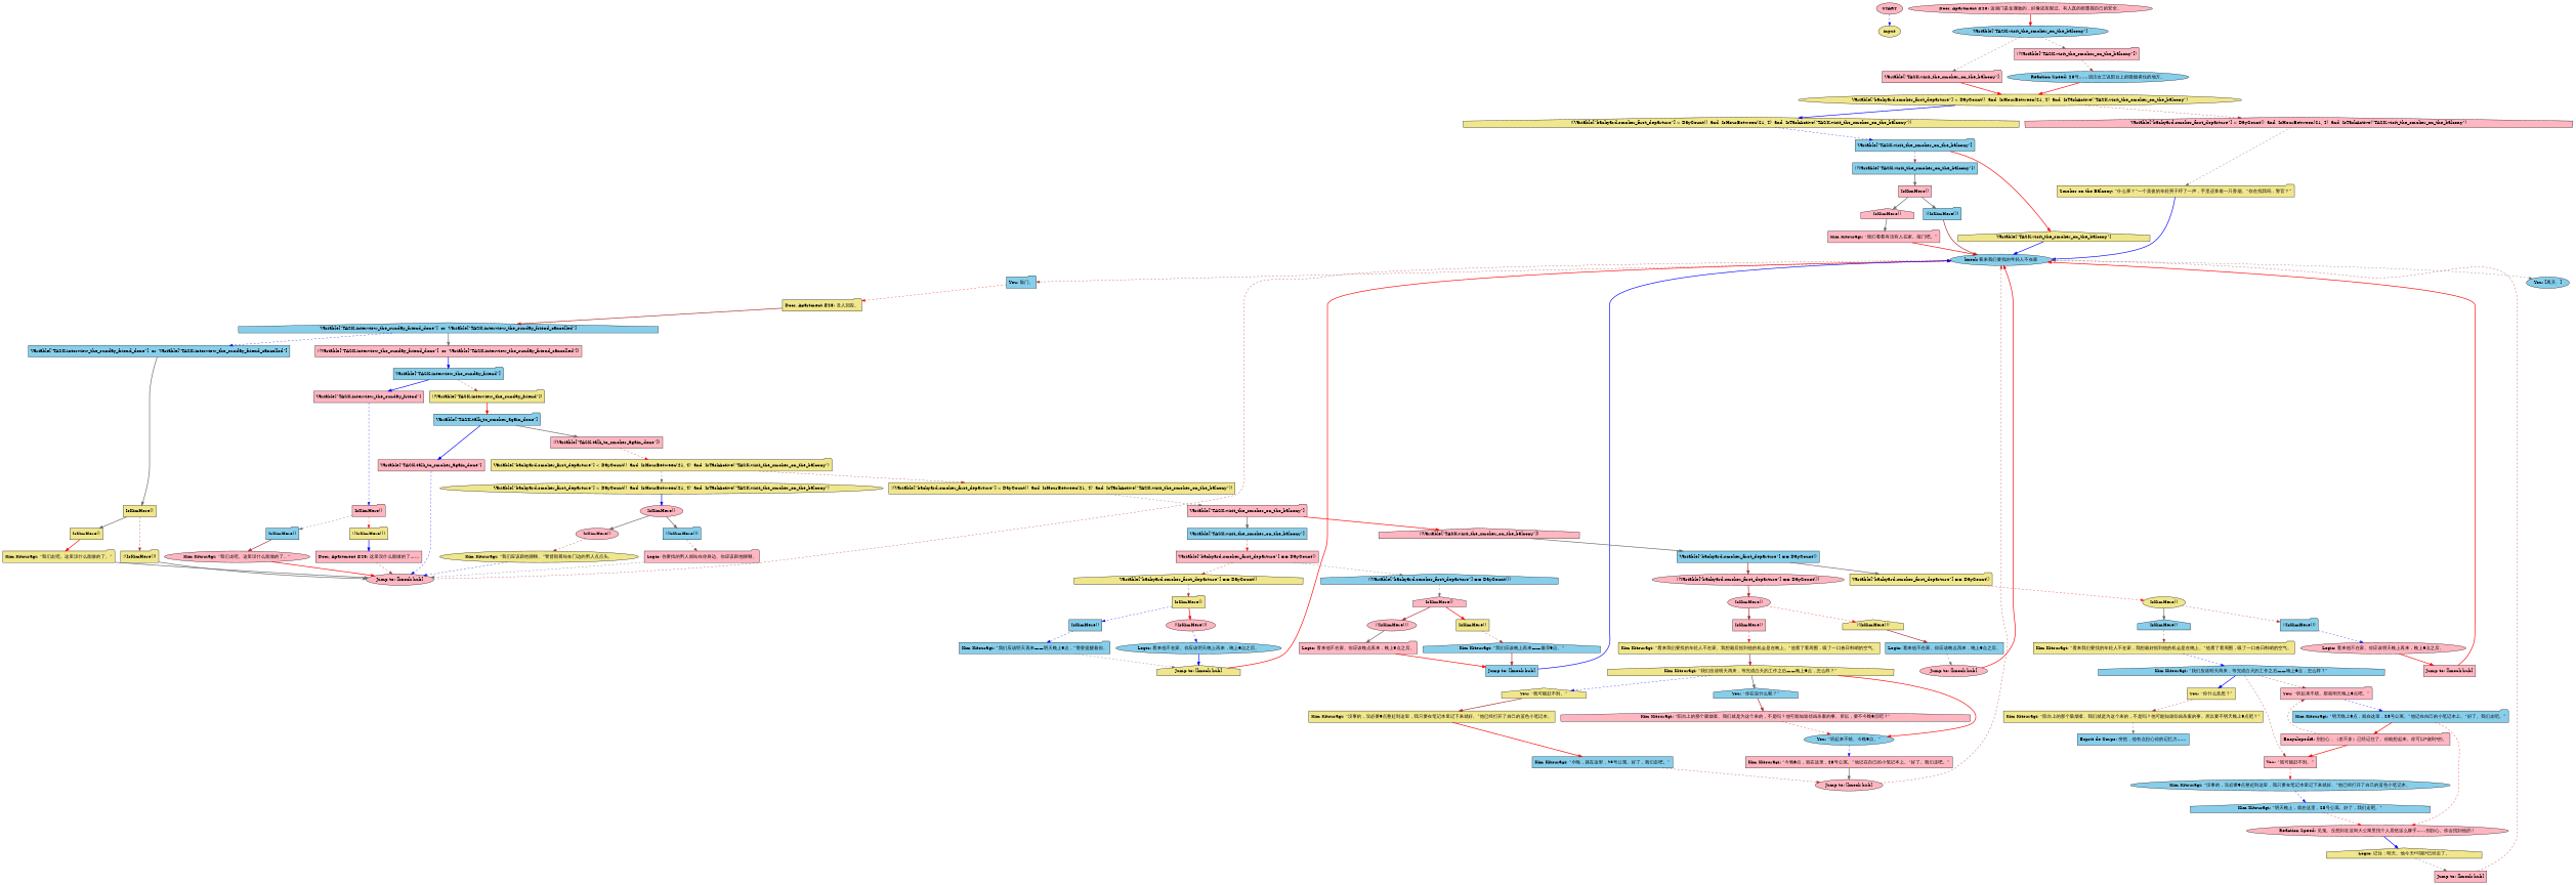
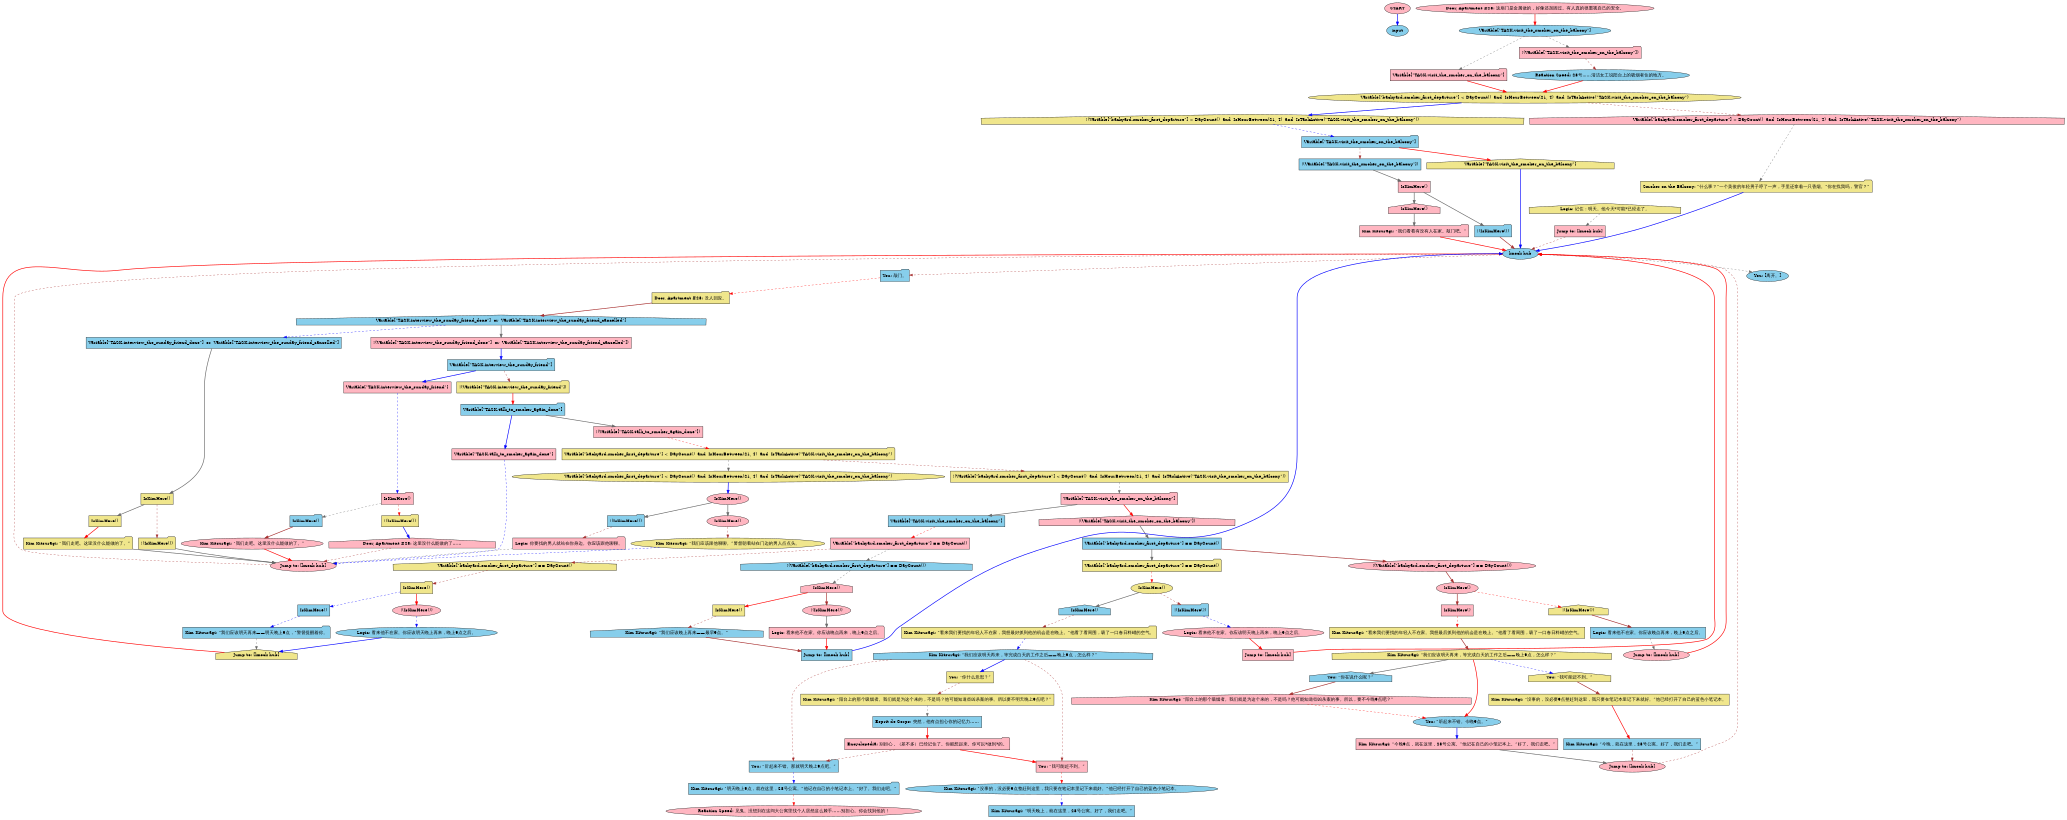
  digraph {
    node [fillcolor=lightpink shape=folder style=filled]
    edge [color=brown style=bold]
    n1 [label=START shape=ellipse]
-   n2 [fillcolor=khaki label=input shape=ellipse]
+   n2 [fillcolor=skyblue label=input shape=ellipse]
    n3 [label="Door, Apartment #28: 这扇门是金属做的，好像还加固过。有人真的很重视自己的安全。" shape=ellipse]
    n4 [fillcolor=skyblue label="Variable[\"TASK.visit_the_smoker_on_the_balcony\"]" shape=ellipse]
    n5 [label="Kim Kitsuragi: “我们看看有没有人在家。敲门吧。”"]
-   n6 [fillcolor=skyblue label="knock 看来我们要找的年轻人不在家" shape=ellipse]
+   n6 [fillcolor=skyblue label="knock hub" shape=ellipse]
    n7 [fillcolor=skyblue label="You: 敲门。"]
    n8 [fillcolor=skyblue label="You: [离开。]" shape=ellipse]
    n9 [label="Kim Kitsuragi: “阳台上的那个吸烟者。我们就是为这个来的，不是吗？他可能知道些凶杀案的事。所以，要不今晚9点吧？”" shape=house]
    n10 [fillcolor=skyblue label="You: “听起来不错。今晚9点。”" shape=ellipse]
    n11 [label="Kim Kitsuragi: “今晚9点，就在这里，28号公寓。”他记在自己的小笔记本上。“好了。我们走吧。”" shape=box]
    n12 [fillcolor=khaki label="IsKimHere()"]
    n13 [fillcolor=skyblue label="IsKimHere()" shape=box]
    n14 [label="!(IsKimHere())" shape=ellipse]
    n15 [fillcolor=skyblue label="Kim Kitsuragi: “我们应该明天再来——明天晚上9点，”警督提醒着你。"]
    n16 [fillcolor=skyblue label="Logic: 看来他不在家。你应该明天晚上再来，晚上9点之后。" shape=ellipse]
    n17 [fillcolor=khaki label="Jump to: [knock hub]" shape=house]
    n18 [label="Jump to: [knock hub]" shape=ellipse]
    n19 [fillcolor=skyblue label="Variable[\"TASK.interview_the_sunday_friend\"]"]
    n20 [label="Variable[\"TASK.interview_the_sunday_friend\"]" shape=box]
    n21 [fillcolor=khaki label="!(Variable[\"TASK.interview_the_sunday_friend\"])"]
    n22 [label="IsKimHere()"]
    n23 [fillcolor=skyblue label="Variable[\"TASK.talk_to_smoker_again_done\"]"]
    n24 [fillcolor=skyblue label="IsKimHere()"]
    n25 [fillcolor=khaki label="!(IsKimHere())"]
    n26 [label="Variable[\"TASK.talk_to_smoker_again_done\"]" shape=box]
    n27 [label="!(Variable[\"TASK.talk_to_smoker_again_done\"])" shape=box]
    n28 [label="Jump to: [knock hub]" shape=ellipse]
-   n29 [fillcolor=skyblue label="Kim Kitsuragi: “明天晚上，就在这里，28号公寓。好了，我们走吧。”" shape=house]
+   n29 [fillcolor=skyblue label="Kim Kitsuragi: “明天晚上，就在这里，28号公寓。好了，我们走吧。”" shape=box]
    n30 [label="Reaction Speed: 见鬼。没想到在这间大公寓里找个人居然这么棘手……别担心。你会找到他的！" shape=ellipse]
    n31 [fillcolor=khaki label="Logic: 记住：明天。他今天*可能*已经走了。" shape=house]
    n32 [fillcolor=khaki label="You: “我可能赶不到。”" shape=house]
    n33 [fillcolor=khaki label="Kim Kitsuragi: “没事的，没必要9点整赶到这里，我只要在笔记本里记下来就好。”他已经打开了自己的蓝色小笔记本。" shape=box]
    n34 [fillcolor=skyblue label="Kim Kitsuragi: “今晚，就在这里，28号公寓。好了，我们走吧。”" shape=box]
    n35 [label="Jump to: [knock hub]" shape=box]
    n36 [fillcolor=khaki label="IsKimHere()" shape=box]
    n37 [fillcolor=khaki label="IsKimHere()" shape=box]
    n38 [fillcolor=khaki label="!(IsKimHere())"]
    n39 [fillcolor=khaki label="Kim Kitsuragi: “我们走吧。这里没什么能做的了。”"]
    n40 [label="Jump to: [knock hub]" shape=ellipse]
    n41 [fillcolor=khaki label="Door, Apartment #28: 没人回应。"]
    n42 [fillcolor=skyblue label="Variable[\"TASK.interview_the_sunday_friend_done\"]  or  Variable[\"TASK.interview_the_sunday_friend_cancelled\"]" shape=house]
    n43 [fillcolor=skyblue label="Variable[\"TASK.interview_the_sunday_friend_done\"]  or  Variable[\"TASK.interview_the_sunday_friend_cancelled\"]" shape=box]
    n44 [label="!(Variable[\"TASK.interview_the_sunday_friend_done\"]  or  Variable[\"TASK.interview_the_sunday_friend_cancelled\"])" shape=box]
    n45 [label="Variable[\"backyard.smoker_first_departure\"] == DayCount()" shape=box]
    n46 [fillcolor=khaki label="Variable[\"backyard.smoker_first_departure\"] == DayCount()" shape=house]
    n47 [fillcolor=skyblue label="!(Variable[\"backyard.smoker_first_departure\"] == DayCount())" shape=house]
    n48 [label="IsKimHere()" shape=house]
    n49 [fillcolor=khaki label="IsKimHere()" shape=box]
    n50 [label="!(IsKimHere())" shape=ellipse]
    n51 [fillcolor=skyblue label="Esprit de Corps: 突然，他有点担心你的记忆力……" shape=box]
    n52 [label="Encyclopedia: 别担心，（差不多）已经记住了。你能想起来。你可以*做到*的。"]
-   n53 [label="You: “听起来不错。那就明天晚上9点吧。”"]
+   n53 [fillcolor=skyblue label="You: “听起来不错。那就明天晚上9点吧。”"]
    n54 [label="You: “我可能赶不到。”" shape=box]
    n55 [fillcolor=skyblue label="Kim Kitsuragi: “没事的，没必要9点整赶到这里，我只要在笔记本里记下来就好。”他已经打开了自己的蓝色小笔记本。" shape=ellipse]
    n56 [fillcolor=skyblue label="You: “你在说什么呢？”" shape=house]
    n57 [label="Kim Kitsuragi: “我们走吧。这里没什么能做的了。”" shape=ellipse]
-   n58 [label="Door, Apartment #28: 这里没什么能做的了……" shape=box]
+   n58 [label="Door, Apartment #28: 这里没什么能做的了……" shape=house]
    n59 [fillcolor=khaki label="Smoker on the Balcony: “什么事？”一个英俊的年轻男子哼了一声，手里还拿着一只香烟。“你在找我吗，警官？”"]
    n60 [fillcolor=skyblue label="Logic: 看来他不在家。你应该晚点再来，晚上9点之后。" shape=box]
    n61 [label="Logic: 看来他不在家。你应该晚点再来，晚上9点之后。"]
    n62 [fillcolor=skyblue label="Jump to: [knock hub]" shape=box]
    n63 [label="Logic: 你要找的男人就站在你身边。你应该跟他聊聊。"]
    n64 [fillcolor=khaki label="Variable[\"backyard.smoker_first_departure\"] < DayCount()  and  IsHourBetween(21, 4)  and  IsTaskActive(\"TASK.visit_the_smoker_on_the_balcony\")" shape=ellipse]
    n65 [label="Variable[\"backyard.smoker_first_departure\"] < DayCount()  and  IsHourBetween(21, 4)  and  IsTaskActive(\"TASK.visit_the_smoker_on_the_balcony\")" shape=house]
    n66 [fillcolor=khaki label="!(Variable[\"backyard.smoker_first_departure\"] < DayCount()  and  IsHourBetween(21, 4)  and  IsTaskActive(\"TASK.visit_the_smoker_on_the_balcony\"))" shape=house]
    n67 [fillcolor=skyblue label="Variable[\"TASK.visit_the_smoker_on_the_balcony\"]"]
    n68 [fillcolor=khaki label="Variable[\"TASK.visit_the_smoker_on_the_balcony\"]" shape=house]
    n69 [fillcolor=skyblue label="!(Variable[\"TASK.visit_the_smoker_on_the_balcony\"])" shape=box]
    n70 [fillcolor=khaki label="Variable[\"backyard.smoker_first_departure\"] < DayCount()  and  IsHourBetween(21, 4)  and  IsTaskActive(\"TASK.visit_the_smoker_on_the_balcony\")"]
    n71 [fillcolor=khaki label="Variable[\"backyard.smoker_first_departure\"] < DayCount()  and  IsHourBetween(21, 4)  and  IsTaskActive(\"TASK.visit_the_smoker_on_the_balcony\")" shape=ellipse]
    n72 [fillcolor=khaki label="!(Variable[\"backyard.smoker_first_departure\"] < DayCount()  and  IsHourBetween(21, 4)  and  IsTaskActive(\"TASK.visit_the_smoker_on_the_balcony\"))" shape=box]
    n73 [fillcolor=khaki label="Kim Kitsuragi: “看来我们要找的年轻人不在家，我想最好抓到他的机会是在晚上。”他看了看周围，吸了一口春日料峭的空气。"]
    n74 [fillcolor=skyblue label="Kim Kitsuragi: “我们应该明天再来，等完成白天的工作之后——晚上9点，怎么样？”" shape=house]
    n75 [fillcolor=khaki label="You: “你什么意思？”" shape=box]
    n76 [fillcolor=skyblue label="Kim Kitsuragi: “明天晚上9点，就在这里，28号公寓。”他记在自己的小笔记本上。“好了。我们走吧。”"]
    n77 [fillcolor=skyblue label="Variable[\"backyard.smoker_first_departure\"] == DayCount()" shape=box]
    n78 [fillcolor=khaki label="Variable[\"backyard.smoker_first_departure\"] == DayCount()"]
    n79 [label="!(Variable[\"backyard.smoker_first_departure\"] == DayCount())" shape=ellipse]
    n80 [fillcolor=khaki label="IsKimHere()" shape=ellipse]
    n81 [label="IsKimHere()" shape=ellipse]
    n82 [fillcolor=skyblue label="IsKimHere()" shape=house]
    n83 [fillcolor=skyblue label="!(IsKimHere())"]
    n84 [label="IsKimHere()" shape=box]
    n85 [fillcolor=khaki label="!(IsKimHere())" shape=house]
    n86 [fillcolor=khaki label="Kim Kitsuragi: “阳台上的那个吸烟者。我们就是为这个来的，不是吗？他可能知道些凶杀案的事。所以要不明天晚上9点吧？”" shape=box]
    n87 [fillcolor=khaki label="Kim Kitsuragi: “我们应该跟他聊聊。”警督朝着站在门边的男人点点头。" shape=ellipse]
    n88 [label="Jump to: [knock hub]" shape=box]
    n89 [label="Variable[\"TASK.visit_the_smoker_on_the_balcony\"]"]
    n90 [label="!(Variable[\"TASK.visit_the_smoker_on_the_balcony\"])"]
    n91 [fillcolor=khaki label="Kim Kitsuragi: “我们应该明天再来，等完成白天的工作之后——晚上9点，怎么样？”" shape=house]
    n92 [fillcolor=skyblue label="Reaction Speed: 28号……清洁女工说阳台上的吸烟者住的地方。" shape=ellipse]
    n93 [label="IsKimHere()" shape=ellipse]
    n94 [label="Variable[\"TASK.visit_the_smoker_on_the_balcony\"]"]
    n95 [label="IsKimHere()" shape=ellipse]
    n96 [fillcolor=skyblue label="!(IsKimHere())"]
    n97 [fillcolor=skyblue label="Variable[\"TASK.visit_the_smoker_on_the_balcony\"]" shape=box]
    n98 [label="!(Variable[\"TASK.visit_the_smoker_on_the_balcony\"])" shape=house]
    n99 [label="IsKimHere()" shape=box]
    n100 [label="IsKimHere()" shape=house]
    n101 [fillcolor=skyblue label="!(IsKimHere())"]
    n102 [fillcolor=skyblue label="Kim Kitsuragi: “我们应该晚上再来——最早9点。”" shape=house]
    n103 [fillcolor=khaki label="Kim Kitsuragi: “看来我们要找的年轻人不在家。我想最后抓到他的机会是在晚上。”他看了看周围，吸了一口春日料峭的空气。" shape=box]
    n104 [label="Logic: 看来他不在家。你应该明天晚上再来，晚上9点之后。" shape=ellipse]
-   n1 -> n2 [color=blue style=dashed]
+   n1 -> n2 [color=blue]
    n3 -> n4 [color=red]
    n4 -> n89 [color=gray40 style=dashed]
    n4 -> n90 [color=gray40 style=dashed]
    n5 -> n6 [color=red]
    n6 -> n7 [style=dashed]
    n6 -> n8 [color=gray40 style=dashed]
    n7 -> n41 [color=red style=dashed]
    n9 -> n10 [color=red style=dashed]
-   n10 -> n11 [color=blue style=dashed]
+   n10 -> n11 [color=blue]
    n11 -> n18 [color=gray40]
    n12 -> n13 [color=blue style=dashed]
    n12 -> n14 [color=red]
    n13 -> n15 [color=blue style=dashed]
    n14 -> n16 [color=blue style=dashed]
    n15 -> n17 [color=gray40 style=dashed]
    n16 -> n17 [color=blue]
    n17 -> n6 [color=red]
    n18 -> n6 [style=dashed]
    n19 -> n20 [color=blue]
    n19 -> n21 [style=dashed]
    n20 -> n22 [color=blue style=dashed]
    n21 -> n23 [color=red]
    n22 -> n24 [color=gray40 style=dashed]
    n22 -> n25 [color=red style=dashed]
    n23 -> n26 [color=blue]
    n23 -> n27 [color=gray40]
    n24 -> n57
    n25 -> n58 [color=blue]
    n26 -> n40 [color=blue style=dashed]
    n27 -> n70 [color=red style=dashed]
    n28 -> n6 [color=red]
-   n29 -> n30 [color=red style=dashed]
-   n30 -> n31 [color=blue]
    n31 -> n88 [color=gray40 style=dashed]
    n32 -> n33
    n33 -> n34 [color=red]
    n34 -> n18 [style=dashed]
    n35 -> n6 [color=red]
    n36 -> n37 [color=gray40]
    n36 -> n38 [style=dashed]
    n37 -> n39 [color=red]
    n38 -> n40 [color=gray40]
    n39 -> n40 [color=gray40]
    n40 -> n6 [style=dashed]
    n41 -> n42
    n42 -> n43 [color=blue style=dashed]
    n42 -> n44 [color=gray40]
    n43 -> n36 [color=gray40]
    n44 -> n19 [color=blue]
    n45 -> n46 [style=dashed]
    n45 -> n47 [color=gray40 style=dashed]
    n46 -> n12 [style=dashed]
    n47 -> n48 [color=gray40 style=dashed]
    n48 -> n49 [color=red]
    n48 -> n50
    n49 -> n102 [style=dashed]
    n50 -> n61 [color=gray40]
-   n76 -> n52 [color=red]
+   n51 -> n52 [color=red]
    n52 -> n53 [style=dashed]
    n52 -> n54 [color=red]
    n53 -> n76 [color=blue style=dashed]
    n54 -> n55 [color=red style=dashed]
    n55 -> n29 [color=blue style=dashed]
    n56 -> n9
    n57 -> n40 [color=red]
    n58 -> n40 [style=dashed]
    n59 -> n6 [color=blue]
    n60 -> n28 [color=gray40 style=dashed]
    n61 -> n62 [color=red]
    n62 -> n6 [color=blue]
    n63 -> n40 [color=gray40 style=dashed]
    n64 -> n65 [style=dashed]
    n64 -> n66 [color=blue]
    n65 -> n59 [color=gray40 style=dashed]
    n66 -> n67 [color=blue style=dashed]
    n67 -> n68 [color=red]
    n67 -> n69 [style=dashed]
    n68 -> n6 [color=blue]
    n69 -> n99 [color=gray40]
    n70 -> n71 [color=gray40 style=dashed]
    n70 -> n72 [style=dashed]
    n71 -> n93 [color=blue]
    n72 -> n94 [color=gray40 style=dashed]
    n73 -> n74 [color=blue style=dashed]
    n74 -> n53 [style=dashed]
    n74 -> n54 [style=dashed]
    n74 -> n75 [color=blue]
    n75 -> n86 [style=dashed]
    n76 -> n30 [color=red style=dashed]
    n77 -> n78 [color=gray40]
    n77 -> n79
    n78 -> n80 [color=red style=dashed]
    n79 -> n81
    n80 -> n82 [color=gray40]
    n80 -> n83 [style=dashed]
    n81 -> n84
    n81 -> n85 [color=red style=dashed]
    n82 -> n73 [style=dashed]
    n83 -> n104 [color=blue style=dashed]
    n84 -> n103 [color=red style=dashed]
    n85 -> n60
    n86 -> n51 [color=gray40 style=dashed]
    n87 -> n40 [color=blue style=dashed]
    n88 -> n6 [style=dashed]
    n89 -> n64 [color=red]
    n90 -> n92 [style=dashed]
    n91 -> n10 [color=red]
    n91 -> n32 [color=blue style=dashed]
    n91 -> n56 [color=gray40]
    n92 -> n64 [color=red]
    n93 -> n95 [color=gray40]
    n93 -> n96 [color=gray40]
    n94 -> n97 [color=gray40]
    n94 -> n98 [color=red]
    n95 -> n87 [style=dashed]
    n96 -> n63 [style=dashed]
    n97 -> n45 [color=red style=dashed]
    n98 -> n77 [color=gray40]
    n99 -> n100 [color=gray40]
    n99 -> n101 [color=gray40]
    n100 -> n5 [color=gray40]
    n101 -> n6
    n102 -> n62
    n103 -> n91
    n104 -> n35 [color=red]
  }
